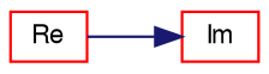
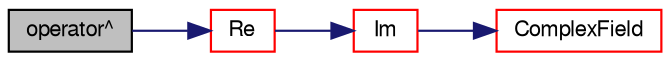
  digraph {
    rankdir=LR
    node [color=red fontname=FreeSans fontsize=10 shape=record]
    edge [color=midnightblue fontname=FreeSans fontsize=10 labelfontname=FreeSans labelfontsize=10 style=solid]
+   n1 [color=black fillcolor=grey75 fontcolor=black height=0.2 label="operator^" style=filled width=0.4]
    n2 [height=0.2 label=Re width=0.4]
+   n3 [height=0.2 label=ComplexField width=0.4]
    n4 [height=0.2 label=Im width=0.4]
+   n1 -> n2
    n2 -> n4
+   n4 -> n3
  }
